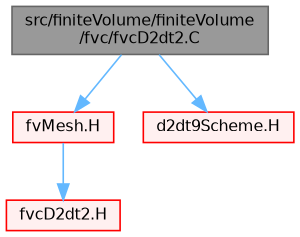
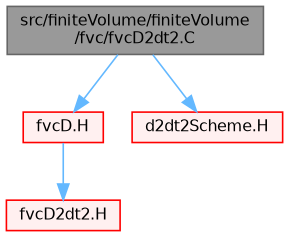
  digraph {
    node [color=red fillcolor="#FFF0F0" fontname=Helvetica fontsize=10 shape=box style=filled]
    edge [color=steelblue1 fontname=Helvetica fontsize=10 labelfontname=Helvetica labelfontsize=10 style=solid]
    n1 [color=gray40 fillcolor=grey60 fontcolor=black height=0.2 label="src/finiteVolume/finiteVolume\l/fvc/fvcD2dt2.C" width=0.4]
-   n2 [height=0.2 label="fvMesh.H" width=0.4]
-   n3 [height=0.2 label="d2dt9Scheme.H" width=0.4]
+   n2 [height=0.2 label="fvcD.H" width=0.4]
+   n3 [height=0.2 label="d2dt2Scheme.H" width=0.4]
    n4 [height=0.2 label="fvcD2dt2.H" width=0.4]
    n1 -> n2
    n1 -> n3
    n2 -> n4
  }
